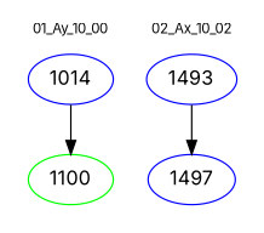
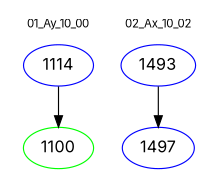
  digraph {
    fontname=Inter
    node [color=blue fontname=Inter]
    edge [color=black fontname=Inter]
-   n1 [label=1014]
+   n1 [label=1114]
    n2 [color=green label=1100]
    n3 [label=1493]
    n4 [label=1497]
    subgraph cluster_1 {
      color=white
      fontsize=10
      label="01_Ay_10_00"
      n1
      n2
    }
    subgraph cluster_2 {
      color=white
      fontsize=10
      label="02_Ax_10_02"
      n3
      n4
    }
    n1 -> n2
    n3 -> n4
  }
